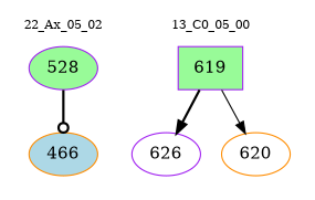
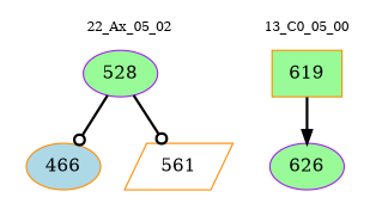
  digraph {
    node [color=purple fillcolor=palegreen shape=ellipse style=filled]
    edge [arrowhead=odot color=black style=bold]
    n1 [label=528]
    n2 [color=darkorange fillcolor=lightblue label=466]
-   n4 [label=619 shape=box]
-   n5 [fillcolor=white label=626]
-   n6 [color=darkorange fillcolor=white label=620]
+   n3 [color=darkorange fillcolor=white label=561 shape=parallelogram]
+   n4 [color=darkorange label=619 shape=box]
+   n5 [label=626]
    subgraph cluster_1 {
      color=white
      fontsize=10
      label="22_Ax_05_02"
      n1
      n2
+     n3
    }
    subgraph cluster_2 {
      color=white
      fontsize=10
      label="13_C0_05_00"
      n4
      n5
-     n6
    }
    n1 -> n2
+   n1 -> n3
    n4 -> n5 [arrowhead=normal]
-   n4 -> n6 [arrowhead=normal style=solid]
  }
